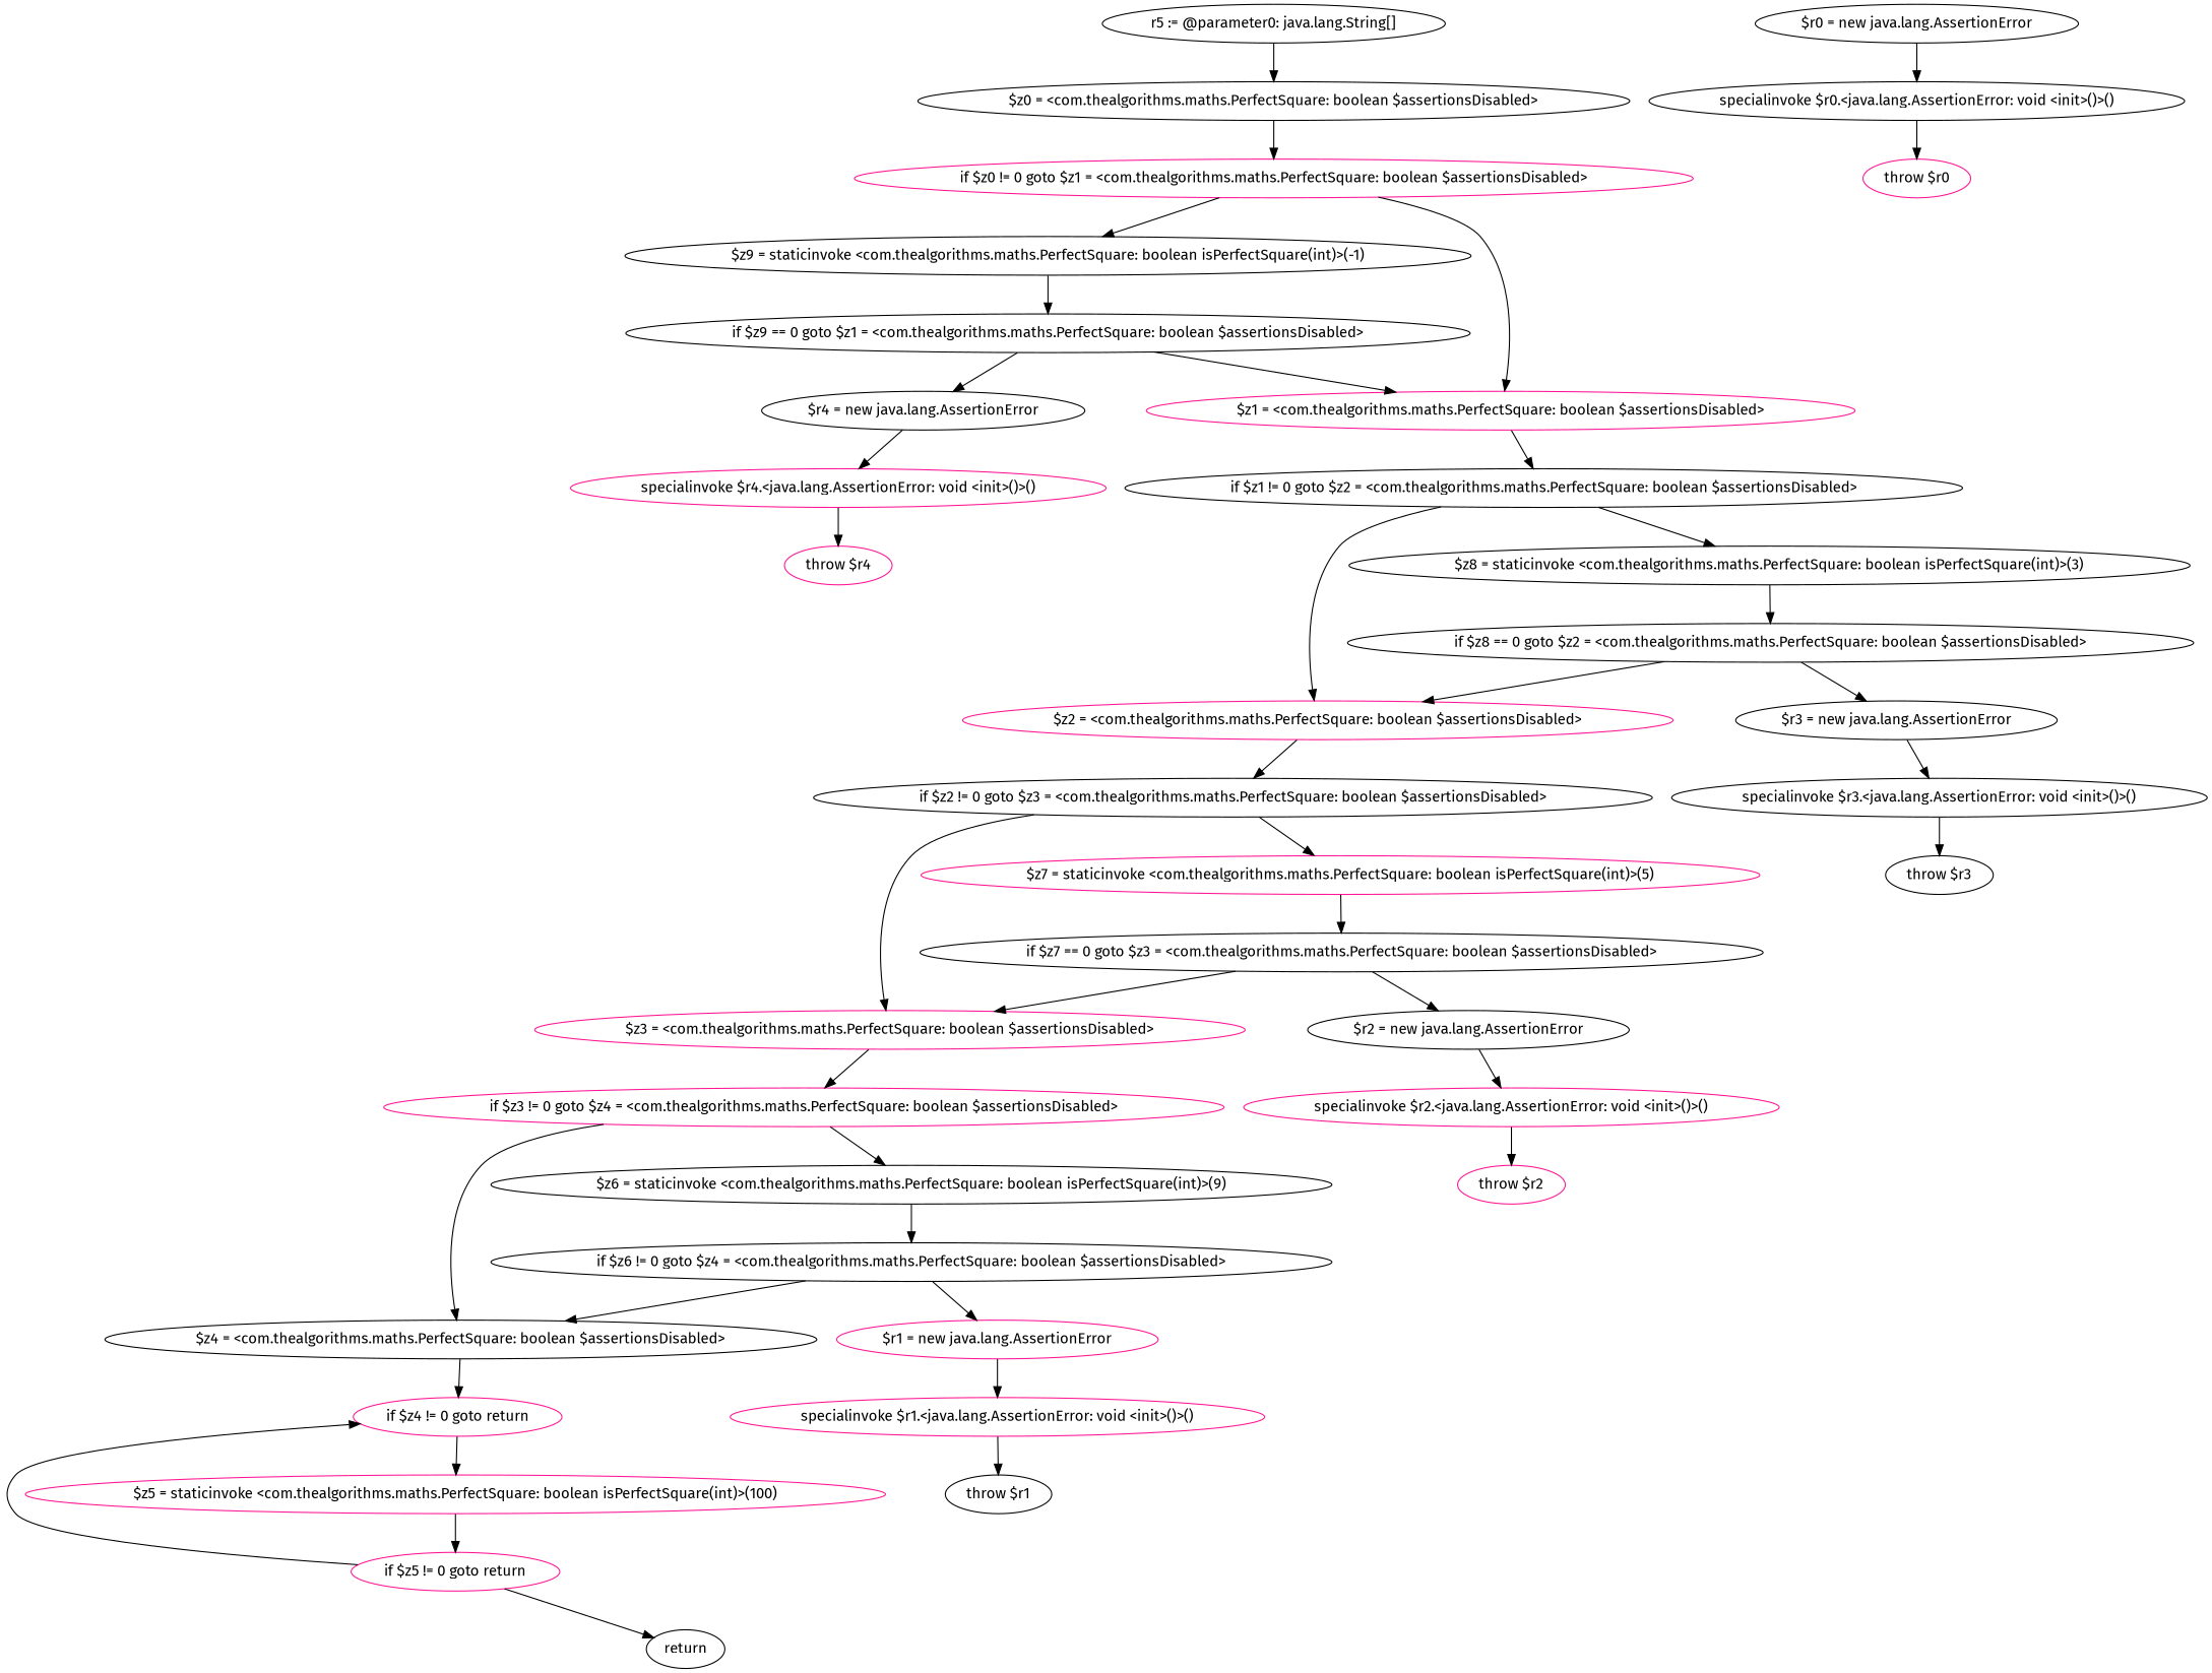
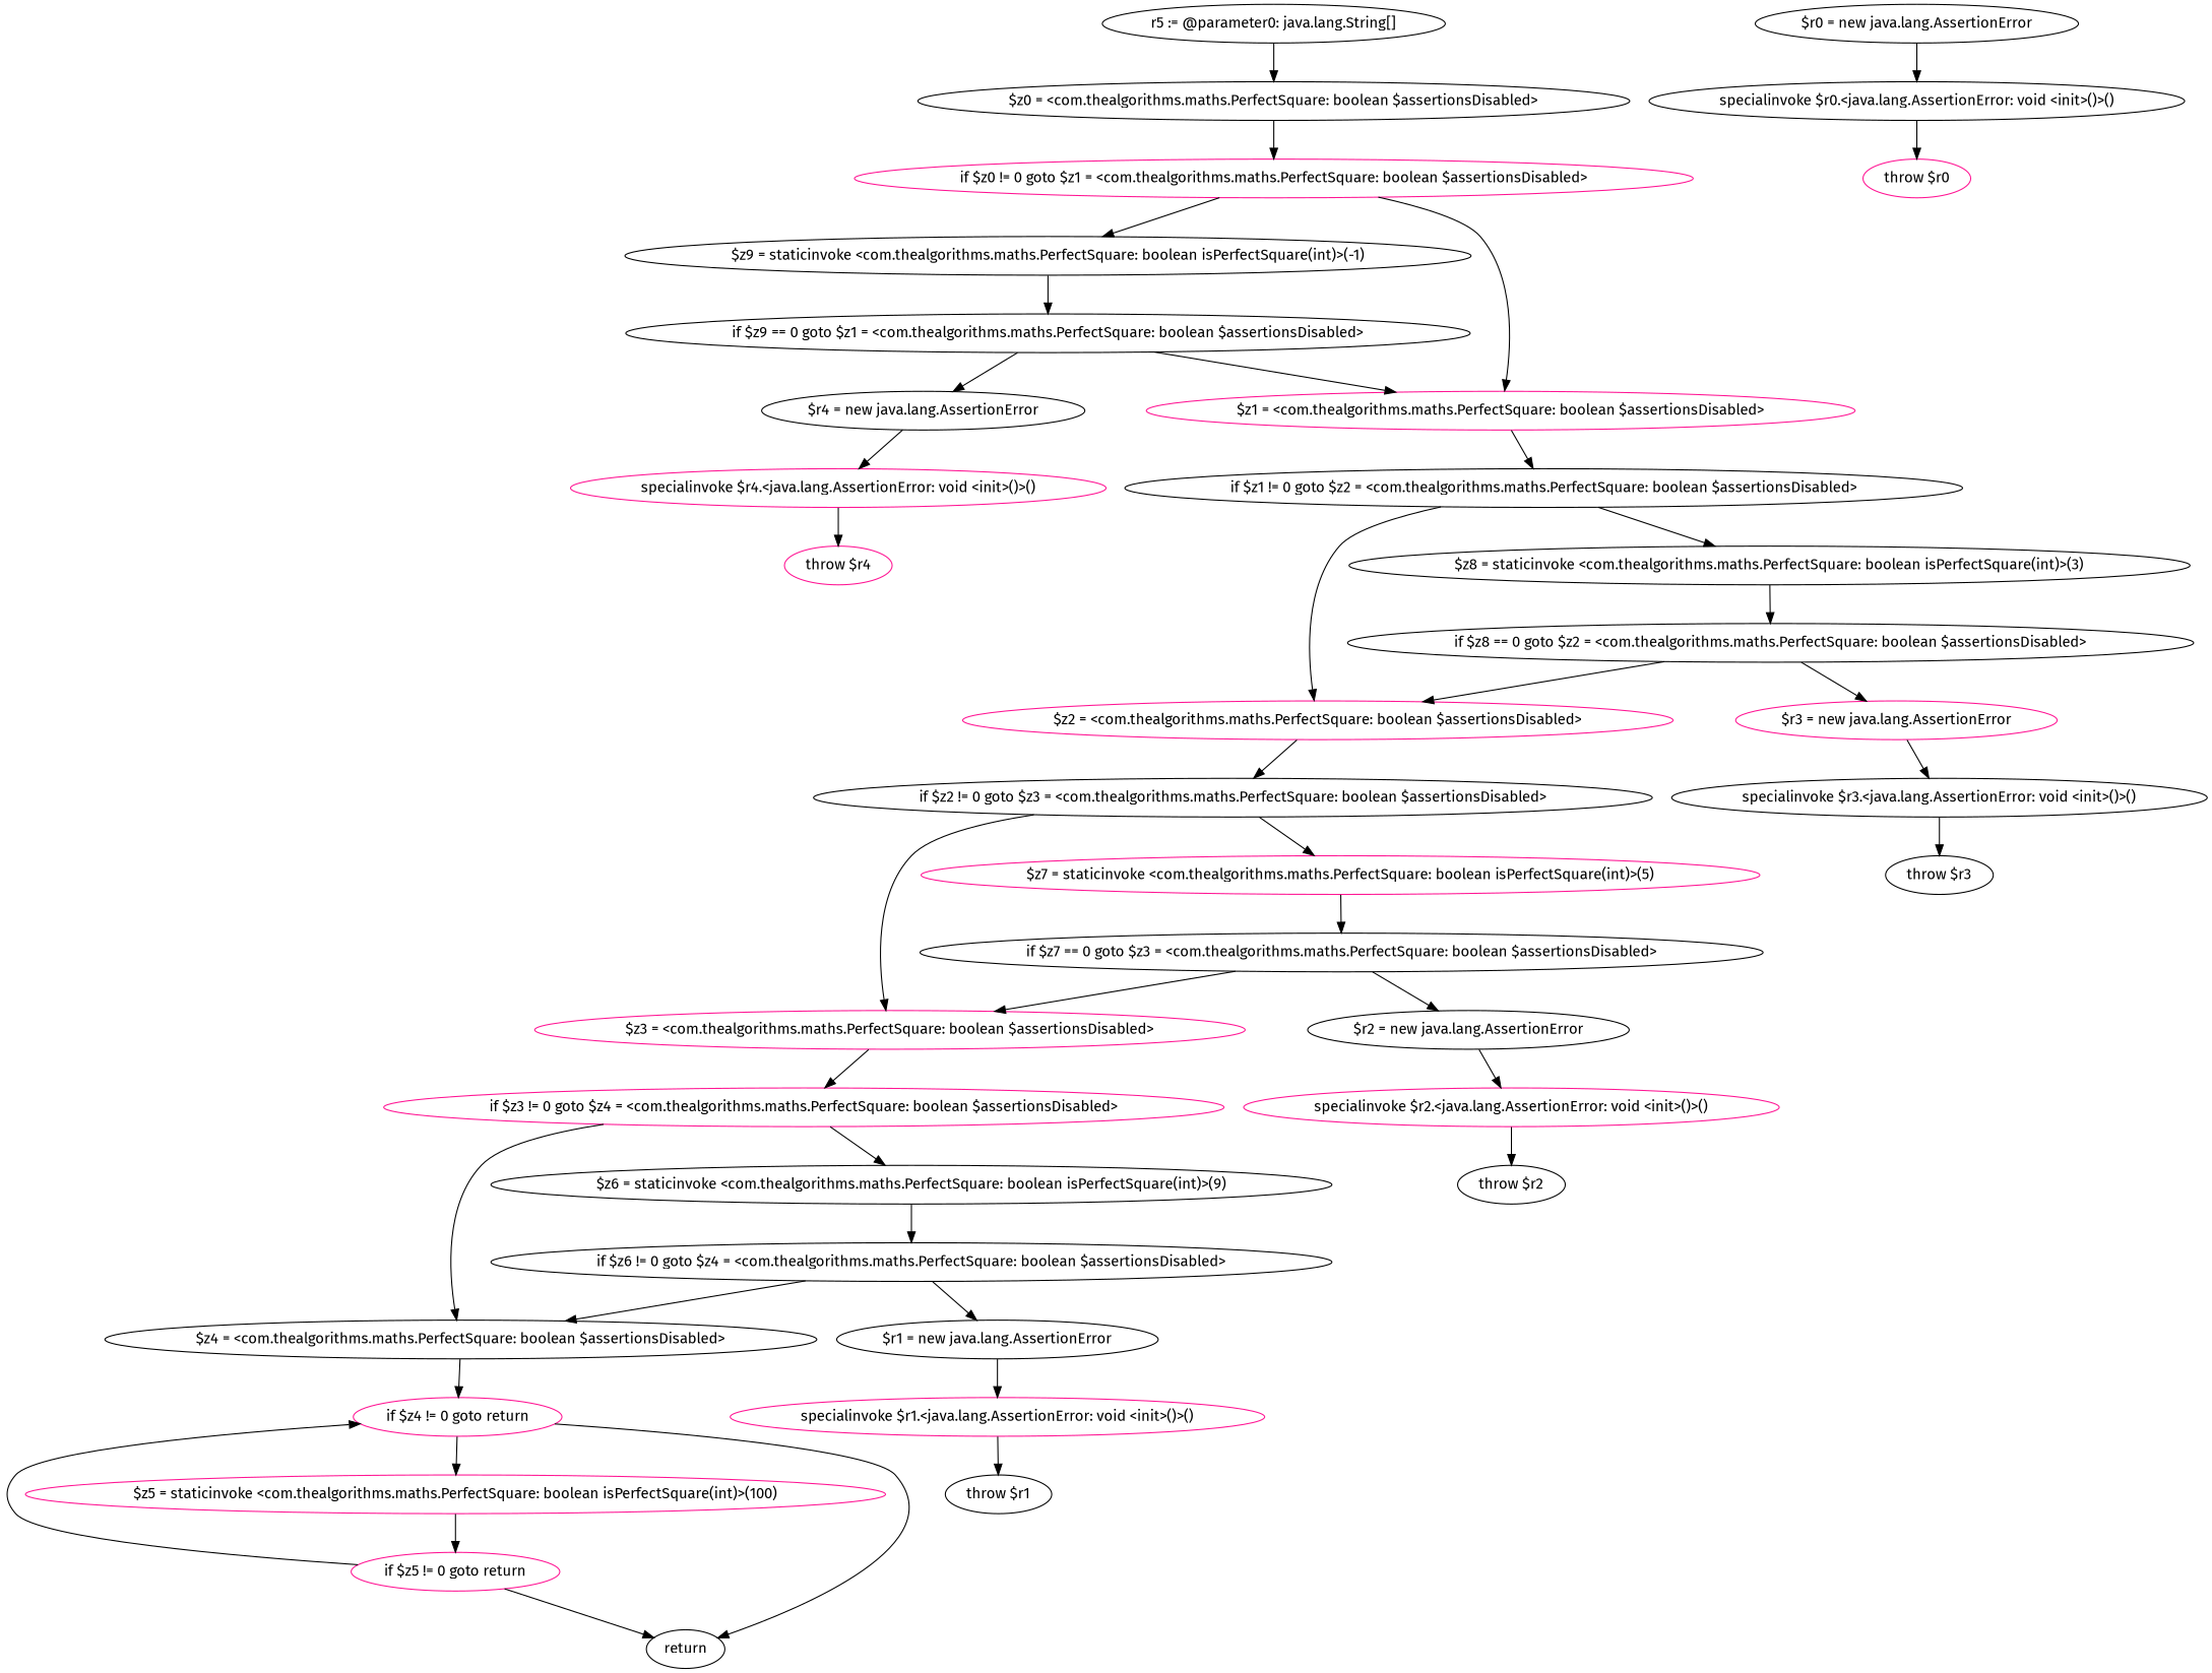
  digraph {
    fontname="Fira Sans"
    node [color=black fontname="Fira Sans"]
    edge [fontname="Fira Sans"]
    "r5 := @parameter0: java.lang.String[]"
    "$z0 = <com.thealgorithms.maths.PerfectSquare: boolean $assertionsDisabled>"
    "if $z0 != 0 goto $z1 = <com.thealgorithms.maths.PerfectSquare: boolean $assertionsDisabled>" [color=deeppink]
    "$z9 = staticinvoke <com.thealgorithms.maths.PerfectSquare: boolean isPerfectSquare(int)>(-1)"
    "$z1 = <com.thealgorithms.maths.PerfectSquare: boolean $assertionsDisabled>" [color=deeppink]
    "if $z9 == 0 goto $z1 = <com.thealgorithms.maths.PerfectSquare: boolean $assertionsDisabled>"
    "if $z1 != 0 goto $z2 = <com.thealgorithms.maths.PerfectSquare: boolean $assertionsDisabled>"
    "$r4 = new java.lang.AssertionError"
    "specialinvoke $r4.<java.lang.AssertionError: void <init>()>()" [color=deeppink]
    "throw $r4" [color=deeppink]
    "$z8 = staticinvoke <com.thealgorithms.maths.PerfectSquare: boolean isPerfectSquare(int)>(3)"
    "$z2 = <com.thealgorithms.maths.PerfectSquare: boolean $assertionsDisabled>" [color=deeppink]
    "if $z8 == 0 goto $z2 = <com.thealgorithms.maths.PerfectSquare: boolean $assertionsDisabled>"
    "if $z2 != 0 goto $z3 = <com.thealgorithms.maths.PerfectSquare: boolean $assertionsDisabled>"
-   "$r3 = new java.lang.AssertionError"
+   "$r3 = new java.lang.AssertionError" [color=deeppink]
    "specialinvoke $r3.<java.lang.AssertionError: void <init>()>()"
    "throw $r3"
    "$z7 = staticinvoke <com.thealgorithms.maths.PerfectSquare: boolean isPerfectSquare(int)>(5)" [color=deeppink]
    "$z3 = <com.thealgorithms.maths.PerfectSquare: boolean $assertionsDisabled>" [color=deeppink]
    "if $z7 == 0 goto $z3 = <com.thealgorithms.maths.PerfectSquare: boolean $assertionsDisabled>"
    "if $z3 != 0 goto $z4 = <com.thealgorithms.maths.PerfectSquare: boolean $assertionsDisabled>" [color=deeppink]
    "$r2 = new java.lang.AssertionError"
    "specialinvoke $r2.<java.lang.AssertionError: void <init>()>()" [color=deeppink]
-   "throw $r2" [color=deeppink]
+   "throw $r2"
    "$z6 = staticinvoke <com.thealgorithms.maths.PerfectSquare: boolean isPerfectSquare(int)>(9)"
    "$z4 = <com.thealgorithms.maths.PerfectSquare: boolean $assertionsDisabled>"
    "if $z6 != 0 goto $z4 = <com.thealgorithms.maths.PerfectSquare: boolean $assertionsDisabled>"
    "if $z4 != 0 goto return" [color=deeppink]
-   "$r1 = new java.lang.AssertionError" [color=deeppink]
+   "$r1 = new java.lang.AssertionError"
    "specialinvoke $r1.<java.lang.AssertionError: void <init>()>()" [color=deeppink]
    "throw $r1"
    "$z5 = staticinvoke <com.thealgorithms.maths.PerfectSquare: boolean isPerfectSquare(int)>(100)" [color=deeppink]
    return
    "if $z5 != 0 goto return" [color=deeppink]
    "$r0 = new java.lang.AssertionError"
    "specialinvoke $r0.<java.lang.AssertionError: void <init>()>()"
    "throw $r0" [color=deeppink]
    "r5 := @parameter0: java.lang.String[]" -> "$z0 = <com.thealgorithms.maths.PerfectSquare: boolean $assertionsDisabled>"
    "$z0 = <com.thealgorithms.maths.PerfectSquare: boolean $assertionsDisabled>" -> "if $z0 != 0 goto $z1 = <com.thealgorithms.maths.PerfectSquare: boolean $assertionsDisabled>"
    "if $z0 != 0 goto $z1 = <com.thealgorithms.maths.PerfectSquare: boolean $assertionsDisabled>" -> "$z9 = staticinvoke <com.thealgorithms.maths.PerfectSquare: boolean isPerfectSquare(int)>(-1)"
    "if $z0 != 0 goto $z1 = <com.thealgorithms.maths.PerfectSquare: boolean $assertionsDisabled>" -> "$z1 = <com.thealgorithms.maths.PerfectSquare: boolean $assertionsDisabled>"
    "$z9 = staticinvoke <com.thealgorithms.maths.PerfectSquare: boolean isPerfectSquare(int)>(-1)" -> "if $z9 == 0 goto $z1 = <com.thealgorithms.maths.PerfectSquare: boolean $assertionsDisabled>"
    "$z1 = <com.thealgorithms.maths.PerfectSquare: boolean $assertionsDisabled>" -> "if $z1 != 0 goto $z2 = <com.thealgorithms.maths.PerfectSquare: boolean $assertionsDisabled>"
    "if $z9 == 0 goto $z1 = <com.thealgorithms.maths.PerfectSquare: boolean $assertionsDisabled>" -> "$z1 = <com.thealgorithms.maths.PerfectSquare: boolean $assertionsDisabled>"
    "if $z9 == 0 goto $z1 = <com.thealgorithms.maths.PerfectSquare: boolean $assertionsDisabled>" -> "$r4 = new java.lang.AssertionError"
    "if $z1 != 0 goto $z2 = <com.thealgorithms.maths.PerfectSquare: boolean $assertionsDisabled>" -> "$z8 = staticinvoke <com.thealgorithms.maths.PerfectSquare: boolean isPerfectSquare(int)>(3)"
    "if $z1 != 0 goto $z2 = <com.thealgorithms.maths.PerfectSquare: boolean $assertionsDisabled>" -> "$z2 = <com.thealgorithms.maths.PerfectSquare: boolean $assertionsDisabled>"
    "$r4 = new java.lang.AssertionError" -> "specialinvoke $r4.<java.lang.AssertionError: void <init>()>()"
    "specialinvoke $r4.<java.lang.AssertionError: void <init>()>()" -> "throw $r4"
    "$z8 = staticinvoke <com.thealgorithms.maths.PerfectSquare: boolean isPerfectSquare(int)>(3)" -> "if $z8 == 0 goto $z2 = <com.thealgorithms.maths.PerfectSquare: boolean $assertionsDisabled>"
    "$z2 = <com.thealgorithms.maths.PerfectSquare: boolean $assertionsDisabled>" -> "if $z2 != 0 goto $z3 = <com.thealgorithms.maths.PerfectSquare: boolean $assertionsDisabled>"
    "if $z8 == 0 goto $z2 = <com.thealgorithms.maths.PerfectSquare: boolean $assertionsDisabled>" -> "$z2 = <com.thealgorithms.maths.PerfectSquare: boolean $assertionsDisabled>"
    "if $z8 == 0 goto $z2 = <com.thealgorithms.maths.PerfectSquare: boolean $assertionsDisabled>" -> "$r3 = new java.lang.AssertionError"
    "if $z2 != 0 goto $z3 = <com.thealgorithms.maths.PerfectSquare: boolean $assertionsDisabled>" -> "$z7 = staticinvoke <com.thealgorithms.maths.PerfectSquare: boolean isPerfectSquare(int)>(5)"
    "if $z2 != 0 goto $z3 = <com.thealgorithms.maths.PerfectSquare: boolean $assertionsDisabled>" -> "$z3 = <com.thealgorithms.maths.PerfectSquare: boolean $assertionsDisabled>"
    "$r3 = new java.lang.AssertionError" -> "specialinvoke $r3.<java.lang.AssertionError: void <init>()>()"
    "specialinvoke $r3.<java.lang.AssertionError: void <init>()>()" -> "throw $r3"
    "$z7 = staticinvoke <com.thealgorithms.maths.PerfectSquare: boolean isPerfectSquare(int)>(5)" -> "if $z7 == 0 goto $z3 = <com.thealgorithms.maths.PerfectSquare: boolean $assertionsDisabled>"
    "$z3 = <com.thealgorithms.maths.PerfectSquare: boolean $assertionsDisabled>" -> "if $z3 != 0 goto $z4 = <com.thealgorithms.maths.PerfectSquare: boolean $assertionsDisabled>"
    "if $z7 == 0 goto $z3 = <com.thealgorithms.maths.PerfectSquare: boolean $assertionsDisabled>" -> "$z3 = <com.thealgorithms.maths.PerfectSquare: boolean $assertionsDisabled>"
    "if $z7 == 0 goto $z3 = <com.thealgorithms.maths.PerfectSquare: boolean $assertionsDisabled>" -> "$r2 = new java.lang.AssertionError"
    "if $z3 != 0 goto $z4 = <com.thealgorithms.maths.PerfectSquare: boolean $assertionsDisabled>" -> "$z6 = staticinvoke <com.thealgorithms.maths.PerfectSquare: boolean isPerfectSquare(int)>(9)"
    "if $z3 != 0 goto $z4 = <com.thealgorithms.maths.PerfectSquare: boolean $assertionsDisabled>" -> "$z4 = <com.thealgorithms.maths.PerfectSquare: boolean $assertionsDisabled>"
    "$r2 = new java.lang.AssertionError" -> "specialinvoke $r2.<java.lang.AssertionError: void <init>()>()"
    "specialinvoke $r2.<java.lang.AssertionError: void <init>()>()" -> "throw $r2"
    "$z6 = staticinvoke <com.thealgorithms.maths.PerfectSquare: boolean isPerfectSquare(int)>(9)" -> "if $z6 != 0 goto $z4 = <com.thealgorithms.maths.PerfectSquare: boolean $assertionsDisabled>"
    "$z4 = <com.thealgorithms.maths.PerfectSquare: boolean $assertionsDisabled>" -> "if $z4 != 0 goto return"
    "if $z6 != 0 goto $z4 = <com.thealgorithms.maths.PerfectSquare: boolean $assertionsDisabled>" -> "$z4 = <com.thealgorithms.maths.PerfectSquare: boolean $assertionsDisabled>"
    "if $z6 != 0 goto $z4 = <com.thealgorithms.maths.PerfectSquare: boolean $assertionsDisabled>" -> "$r1 = new java.lang.AssertionError"
    "if $z4 != 0 goto return" -> "$z5 = staticinvoke <com.thealgorithms.maths.PerfectSquare: boolean isPerfectSquare(int)>(100)"
+   "if $z4 != 0 goto return" -> return
    "$r1 = new java.lang.AssertionError" -> "specialinvoke $r1.<java.lang.AssertionError: void <init>()>()"
    "specialinvoke $r1.<java.lang.AssertionError: void <init>()>()" -> "throw $r1"
    "$z5 = staticinvoke <com.thealgorithms.maths.PerfectSquare: boolean isPerfectSquare(int)>(100)" -> "if $z5 != 0 goto return"
    "if $z5 != 0 goto return" -> "if $z4 != 0 goto return"
    "if $z5 != 0 goto return" -> return
    "$r0 = new java.lang.AssertionError" -> "specialinvoke $r0.<java.lang.AssertionError: void <init>()>()"
    "specialinvoke $r0.<java.lang.AssertionError: void <init>()>()" -> "throw $r0"
  }
